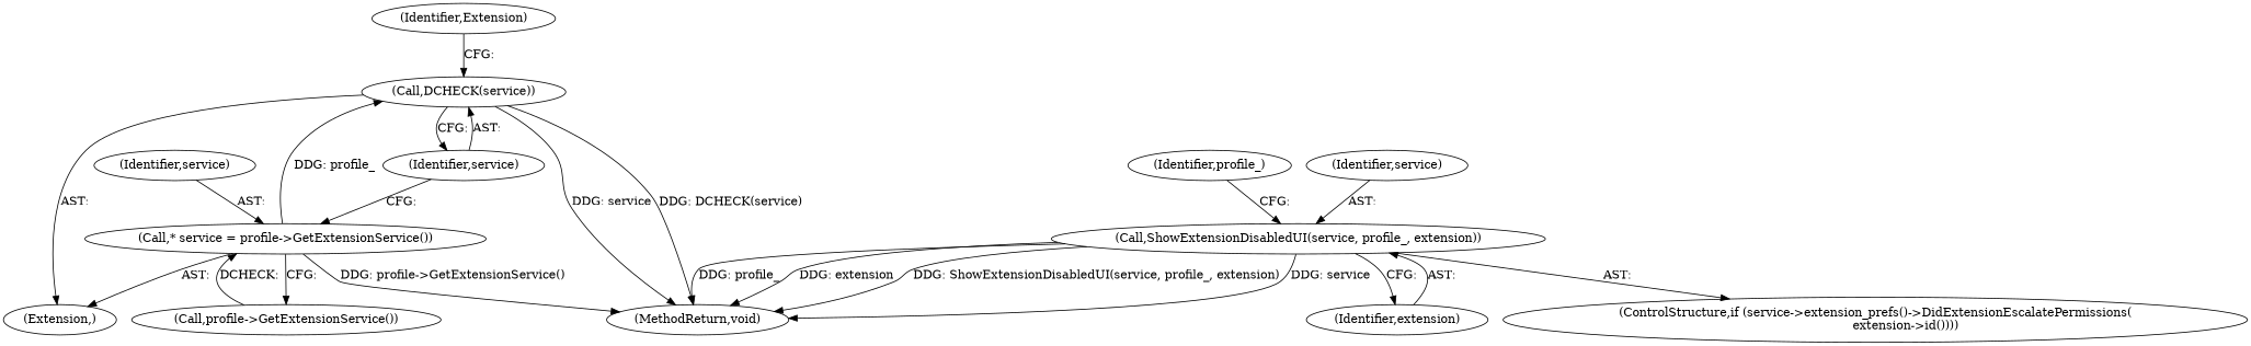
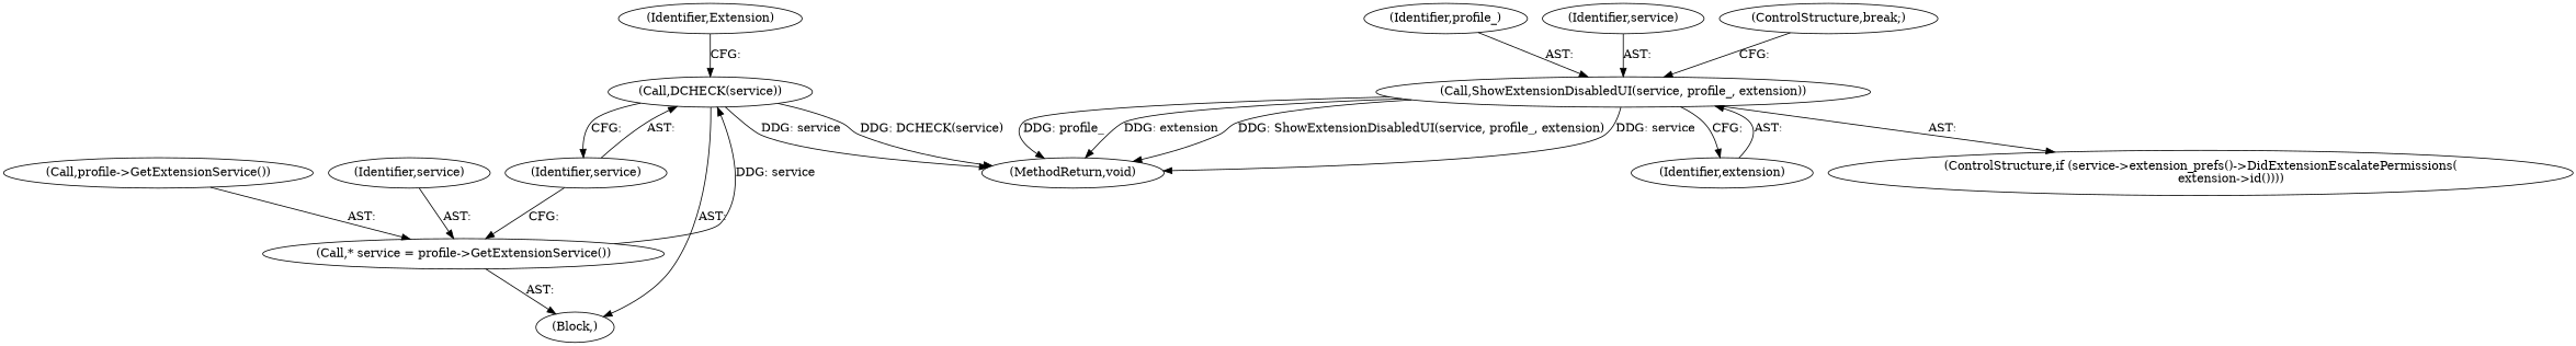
  digraph {
    n1 [label="(Call,ShowExtensionDisabledUI(service, profile_, extension))"]
    n2 [label="(Identifier,extension)"]
    n3 [label="(MethodReturn,void)"]
    n4 [label="(ControlStructure,if (service->extension_prefs()->DidExtensionEscalatePermissions(\n                extension->id())))"]
    n5 [label="(Call,DCHECK(service))"]
    n6 [label="(Identifier,service)"]
-   n7 [label="(Extension,)"]
+   n7 [label="(Block,)"]
    n8 [label="(Call,* service = profile->GetExtensionService())"]
    n9 [label="(Call,profile->GetExtensionService())"]
    n10 [label="(Identifier,profile_)"]
    n11 [label="(Identifier,service)"]
    n12 [label="(Identifier,service)"]
    n13 [label="(Identifier,Extension)"]
+   n14 [label="(ControlStructure,break;)"]
    n1 -> n2 [label="CFG: "]
    n1 -> n3 [label="DDG: profile_"]
    n1 -> n3 [label="DDG: extension"]
    n1 -> n3 [label="DDG: ShowExtensionDisabledUI(service, profile_, extension)"]
    n1 -> n3 [label="DDG: service"]
    n1 -> n4 [label="AST: "]
    n2 -> n1 [label="AST: "]
    n5 -> n3 [label="DDG: service"]
    n5 -> n3 [label="DDG: DCHECK(service)"]
    n5 -> n6 [label="CFG: "]
    n5 -> n7 [label="AST: "]
    n6 -> n5 [label="AST: "]
    n6 -> n8 [label="CFG: "]
-   n8 -> n3 [label="DDG: profile->GetExtensionService()"]
-   n8 -> n5 [label="DDG: profile_"]
+   n8 -> n5 [label="DDG: service"]
    n8 -> n7 [label="AST: "]
-   n8 -> n9 [label="CFG: "]
-   n9 -> n8 [label="DCHECK: "]
-   n10 -> n1 [label="CFG: "]
+   n9 -> n8 [label="AST: "]
+   n10 -> n1 [label="AST: "]
    n11 -> n1 [label="AST: "]
    n12 -> n8 [label="AST: "]
    n13 -> n5 [label="CFG: "]
+   n14 -> n1 [label="CFG: "]
  }
